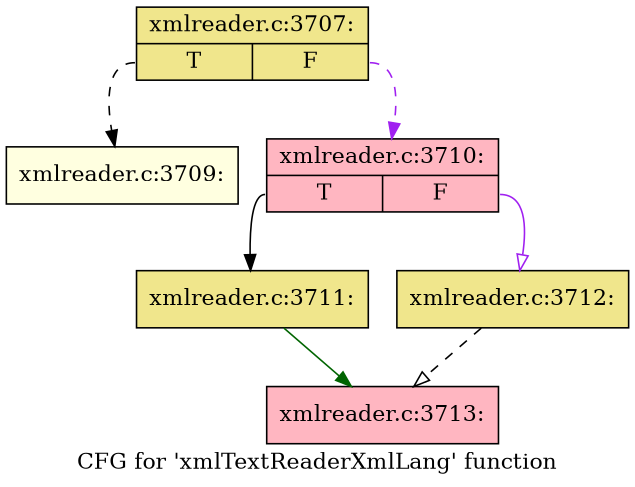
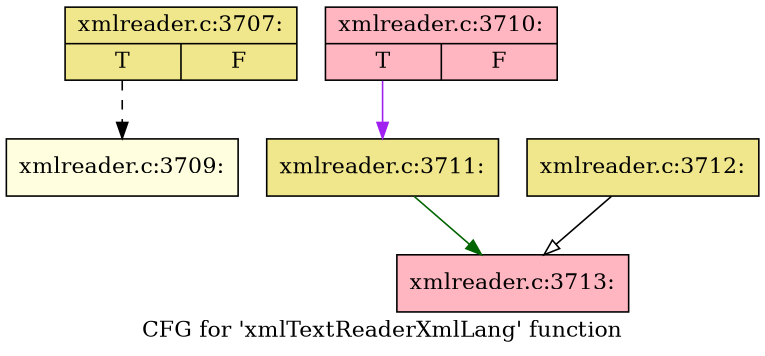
  digraph {
    label="CFG for 'xmlTextReaderXmlLang' function"
    node [fillcolor=khaki shape=record style=filled]
    edge [arrowhead=normal color=purple style=solid]
    n1 [label="{xmlreader.c:3707:|{<s0>T|<s1>F}}"]
    n2 [fillcolor=lightyellow label="{xmlreader.c:3709:}"]
    n3 [fillcolor=lightpink label="{xmlreader.c:3710:|{<s0>T|<s1>F}}"]
    n4 [label="{xmlreader.c:3711:}"]
    n5 [label="{xmlreader.c:3712:}"]
    n6 [fillcolor=lightpink label="{xmlreader.c:3713:}"]
    n1 -> n2 [color=black style=dashed tailport=s0]
-   n1 -> n3 [style=dashed tailport=s1]
-   n3 -> n4 [color=black tailport=s0]
-   n3 -> n5 [arrowhead=onormal tailport=s1]
+   n3 -> n4 [tailport=s0]
    n4 -> n6 [color=darkgreen]
-   n5 -> n6 [arrowhead=onormal color=black style=dashed]
+   n5 -> n6 [arrowhead=onormal color=black]
  }
